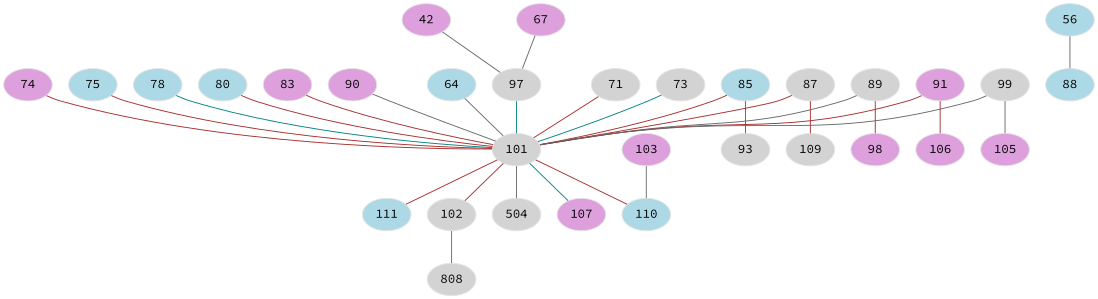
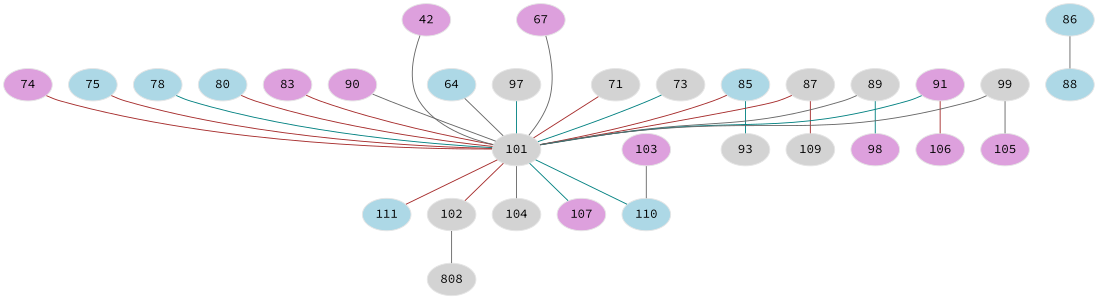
  graph {
    fontname="Source Code Pro"
    node [color=gray90 fillcolor=lightgrey fontname="Source Code Pro" style=filled]
    edge [color=brown fontname="Source Code Pro"]
    101 [super="+32+31+39+27+52+64+96+60+65+43+95+55+45+47+50+76+62+51+54+81+82+56+57+58+59+63"]
    102
-   104 [label=504]
+   104
    107 [fillcolor=plum]
    110 [fillcolor=lightblue super="+100"]
    111 [fillcolor=lightblue]
    67 [fillcolor=plum super="+46"]
    71
    73
    74 [fillcolor=plum]
    75 [fillcolor=lightblue]
    78 [fillcolor=lightblue]
    80 [fillcolor=lightblue]
    83 [fillcolor=plum]
    85 [fillcolor=lightblue]
    93
-   86 [fillcolor=lightblue label=56]
+   86 [fillcolor=lightblue]
    88 [fillcolor=lightblue]
    87
    109
    89
    98 [fillcolor=plum]
    90 [fillcolor=plum]
    91 [fillcolor=plum]
    106 [fillcolor=plum super="+69"]
    n26 [fillcolor=plum label=42]
    n27 [fillcolor=lightblue label=64]
    97 [super="+53"]
    99 [super="+72+77+79"]
    105 [fillcolor=plum]
    n31 [label=808]
    103 [fillcolor=plum]
    101 -- 102
    101 -- 104 [color=gray40]
    101 -- 107 [color=teal]
-   101 -- 110
+   101 -- 110 [color=teal]
    101 -- 111
    102 -- n31 [color=gray40]
-   67 -- 97 [color=gray40]
+   67 -- 101 [color=gray40]
    71 -- 101
    73 -- 101 [color=teal]
    74 -- 101
    75 -- 101
    78 -- 101 [color=teal]
    80 -- 101
    83 -- 101
    85 -- 101
    85 -- 93 [color=teal]
    86 -- 88 [color=gray40]
    87 -- 101
    87 -- 109
    89 -- 101 [color=gray40]
-   89 -- 98
+   89 -- 98 [color=teal]
    90 -- 101 [color=gray40]
-   91 -- 101
+   91 -- 101 [color=teal]
    91 -- 106
-   n26 -- 97 [color=gray40]
+   n26 -- 101 [color=gray40]
    n27 -- 101 [color=gray40]
    97 -- 101 [color=teal]
    99 -- 101 [color=gray40]
    99 -- 105 [color=gray40]
    103 -- 110 [color=gray40]
  }
